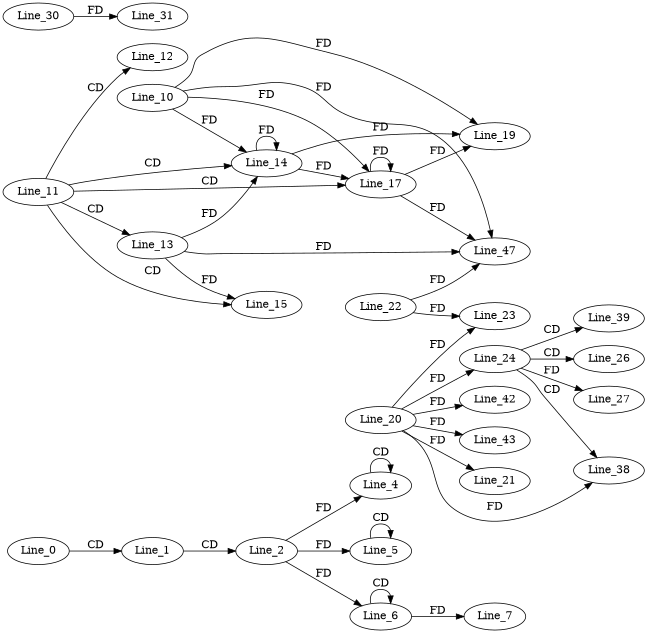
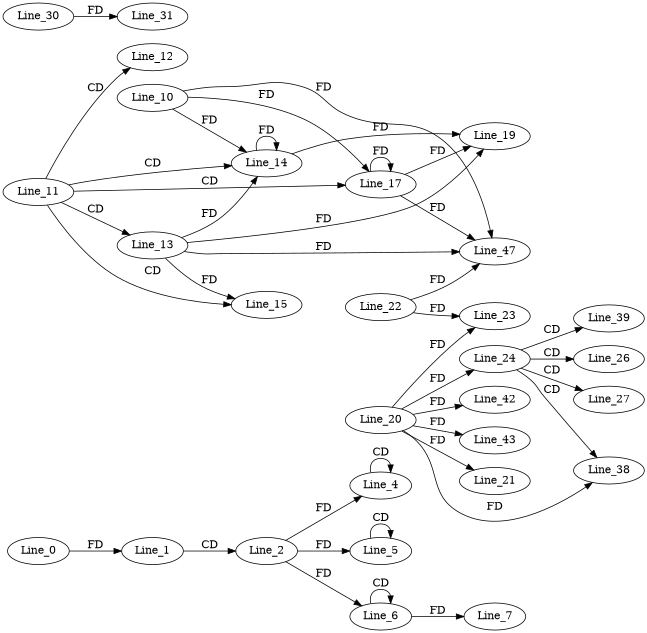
  digraph {
    rankdir=LR
    Line_0
    Line_1
    Line_2
    Line_4
    Line_5
    Line_6
    Line_7
    Line_11
    Line_12
    Line_13
    Line_14
    Line_15
    Line_17
    Line_47
    Line_19
    Line_10
    Line_20
    Line_21
    Line_23
    Line_24
    Line_38
    Line_42
    Line_43
    Line_26
    Line_27
    Line_39
    Line_22
    Line_30
    Line_31
-   Line_0 -> Line_1 [label=CD]
+   Line_0 -> Line_1 [label=FD]
    Line_1 -> Line_2 [label=CD]
    Line_2 -> Line_4 [label=FD]
    Line_2 -> Line_5 [label=FD]
    Line_2 -> Line_6 [label=FD]
    Line_4 -> Line_4 [label=CD]
    Line_5 -> Line_5 [label=CD]
    Line_6 -> Line_6 [label=CD]
    Line_6 -> Line_7 [label=FD]
    Line_11 -> Line_12 [label=CD]
    Line_11 -> Line_13 [label=CD]
    Line_11 -> Line_14 [label=CD]
    Line_11 -> Line_15 [label=CD]
    Line_11 -> Line_17 [label=CD]
    Line_13 -> Line_14 [label=FD]
    Line_13 -> Line_15 [label=FD]
    Line_13 -> Line_47 [label=FD]
    Line_14 -> Line_14 [label=FD]
-   Line_14 -> Line_17 [label=FD]
    Line_14 -> Line_19 [label=FD]
    Line_17 -> Line_17 [label=FD]
    Line_17 -> Line_47 [label=FD]
    Line_17 -> Line_19 [label=FD]
    Line_10 -> Line_14 [label=FD]
    Line_10 -> Line_17 [label=FD]
    Line_10 -> Line_47 [label=FD]
-   Line_10 -> Line_19 [label=FD]
+   Line_13 -> Line_19 [label=FD]
    Line_20 -> Line_21 [label=FD]
    Line_20 -> Line_23 [label=FD]
    Line_20 -> Line_24 [label=FD]
    Line_20 -> Line_38 [label=FD]
    Line_20 -> Line_42 [label=FD]
    Line_20 -> Line_43 [label=FD]
    Line_24 -> Line_38 [label=CD]
    Line_24 -> Line_26 [label=CD]
-   Line_24 -> Line_27 [label=FD]
+   Line_24 -> Line_27 [label=CD]
    Line_24 -> Line_39 [label=CD]
    Line_22 -> Line_47 [label=FD]
    Line_22 -> Line_23 [label=FD]
    Line_30 -> Line_31 [label=FD]
  }
